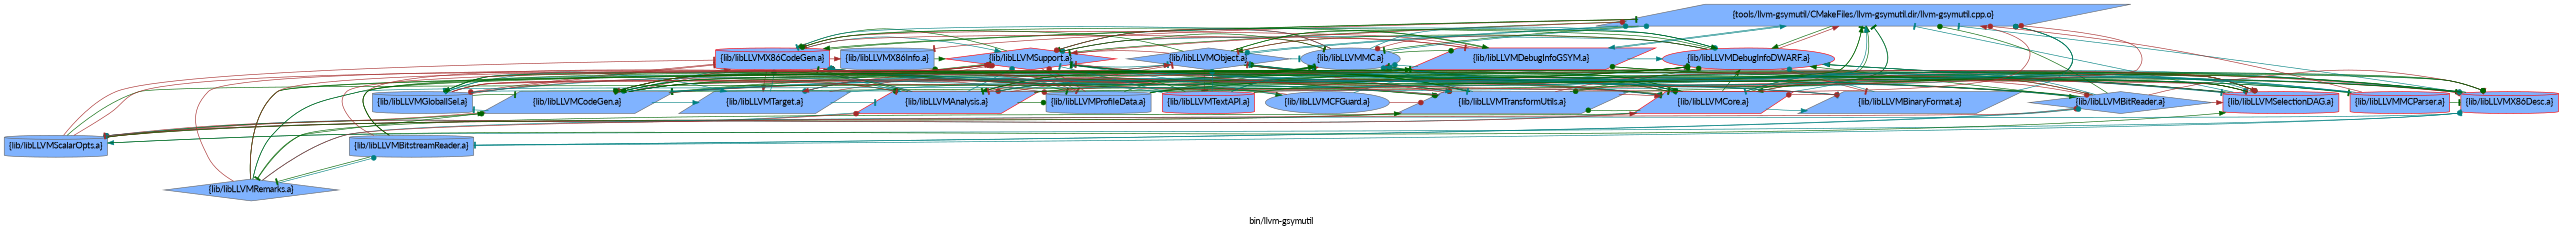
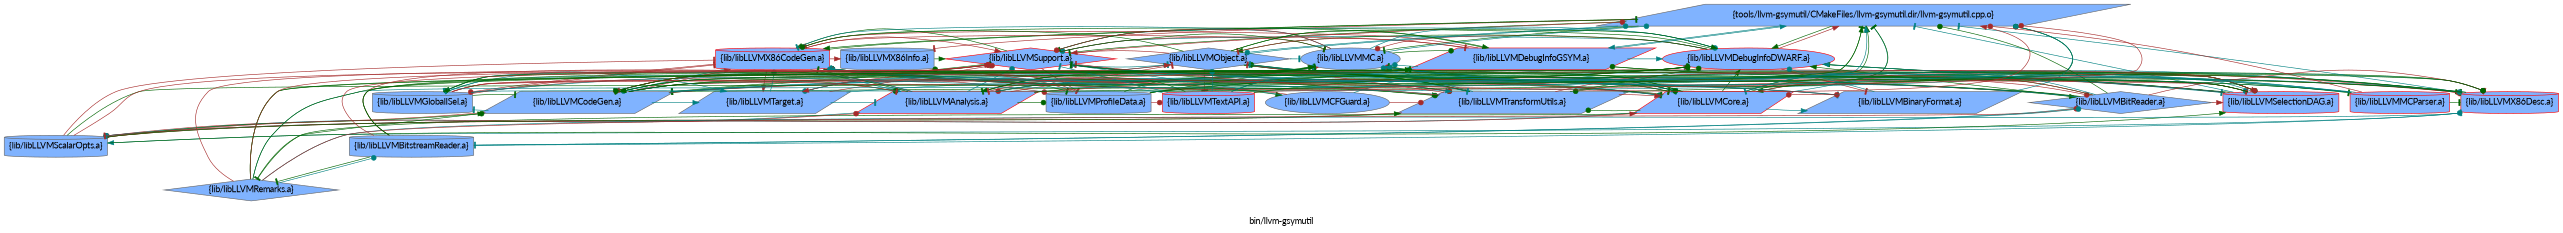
  digraph {
    fontname=Lato
    label="bin/llvm-gsymutil"
    rankdir=TB
    node [color=gray40 fillcolor="0.600000,0.5,1" fontname=Lato group=1 shape=cylinder style=filled]
    edge [arrowhead=dot color=darkgreen fontname=Lato]
    n1 [label="{tools/llvm-gsymutil/CMakeFiles/llvm-gsymutil.dir/llvm-gsymutil.cpp.o}" shape=parallelogram]
    n2 [color=red label="{lib/libLLVMX86CodeGen.a}"]
    n3 [label="{lib/libLLVMX86Info.a}"]
    n4 [color=red label="{lib/libLLVMDebugInfoDWARF.a}" shape=ellipse]
    n5 [color=red label="{lib/libLLVMSupport.a}" shape=diamond]
    n6 [color=red label="{lib/libLLVMDebugInfoGSYM.a}" shape=parallelogram]
    n7 [label="{lib/libLLVMMC.a}" shape=ellipse]
    n8 [label="{lib/libLLVMObject.a}" shape=diamond]
    n9 [label="{lib/libLLVMCodeGen.a}" shape=parallelogram]
    n10 [label="{lib/libLLVMTarget.a}" shape=parallelogram]
    n11 [label="{lib/libLLVMGlobalISel.a}"]
    n12 [color=red label="{lib/libLLVMSelectionDAG.a}"]
    n13 [color=red label="{lib/libLLVMAnalysis.a}" shape=parallelogram]
    n14 [label="{lib/libLLVMCFGuard.a}" shape=ellipse]
    n15 [color=red label="{lib/libLLVMCore.a}" shape=parallelogram]
    n16 [color=red label="{lib/libLLVMX86Desc.a}"]
    n17 [label="{lib/libLLVMProfileData.a}"]
    n18 [label="{lib/libLLVMTransformUtils.a}" shape=parallelogram]
    n19 [label="{lib/libLLVMBinaryFormat.a}" shape=parallelogram]
    n20 [label="{lib/libLLVMBitReader.a}" shape=diamond]
    n21 [color=red label="{lib/libLLVMMCParser.a}"]
    n22 [color=red label="{lib/libLLVMTextAPI.a}"]
    n23 [label="{lib/libLLVMScalarOpts.a}"]
    n24 [label="{lib/libLLVMRemarks.a}" shape=diamond]
    n25 [label="{lib/libLLVMBitstreamReader.a}"]
    subgraph sub_1 {
      rank=same
      n1
    }
    subgraph sub_2 {
      rank=same
      n2
      n3
      n4
      n5
      n6
      n7
      n8
    }
    subgraph sub_3 {
      rank=same
      n9
      n10
      n11
      n12
      n13
      n14
      n15
      n16
      n17
      n18
      n19
      n20
      n21
      n22
    }
    n1 -> n2 [arrowhead=normal]
    n1 -> n3 [arrowhead=tee color=brown]
    n1 -> n4 [arrowhead=normal]
    n1 -> n5 [arrowhead=tee]
    n1 -> n6 [arrowhead=normal color=teal]
    n1 -> n7 [arrowhead=tee]
    n1 -> n8 [color=teal]
    n2 -> n1 [arrowhead=tee]
    n2 -> n3 [arrowhead=normal color=brown]
-   n2 -> n5 [arrowhead=normal color=teal]
+   n2 -> n5 [arrowhead=normal color=brown]
    n2 -> n7 [arrowhead=tee color=brown]
    n2 -> n9 [color=teal]
    n2 -> n10 [arrowhead=normal color=brown]
    n2 -> n11 [color=brown]
    n2 -> n12 [arrowhead=tee color=teal]
    n2 -> n13 [arrowhead=normal color=teal]
    n2 -> n14 [arrowhead=normal]
    n2 -> n15 [color=teal]
    n2 -> n16 [arrowhead=tee color=brown]
    n2 -> n17 [color=brown]
    n2 -> n18 [arrowhead=normal]
    n3 -> n5 [arrowhead=normal]
    n4 -> n1 [arrowhead=normal color=brown]
    n4 -> n2 [arrowhead=normal]
    n4 -> n5 [color=teal]
    n4 -> n7 [color=brown]
    n4 -> n8 [arrowhead=normal]
    n4 -> n16 [arrowhead=normal]
    n4 -> n19 [arrowhead=tee color=brown]
    n5 -> n1 [color=brown]
    n5 -> n2 [arrowhead=normal]
    n5 -> n4 [color=teal]
    n5 -> n6 [arrowhead=tee color=brown]
    n5 -> n7 [arrowhead=tee]
    n5 -> n8 [arrowhead=tee color=teal]
    n5 -> n9 [arrowhead=tee]
    n5 -> n16 [arrowhead=normal]
    n5 -> n17 [arrowhead=tee color=brown]
    n5 -> n18
    n6 -> n1 [arrowhead=normal color=teal]
    n6 -> n2 [arrowhead=normal color=brown]
    n6 -> n4 [arrowhead=normal color=teal]
    n6 -> n5 [arrowhead=normal]
    n6 -> n7 [color=teal]
    n6 -> n8 [arrowhead=tee color=brown]
-   n6 -> n16 [arrowhead=normal]
+   n6 -> n16 [arrowhead=tee]
    n7 -> n1 [color=teal]
    n7 -> n2 [arrowhead=tee color=teal]
    n7 -> n4 [arrowhead=normal color=teal]
    n7 -> n5 [color=brown]
    n7 -> n6
    n7 -> n9 [arrowhead=tee]
    n7 -> n16 [color=brown]
    n7 -> n19 [arrowhead=tee color=teal]
    n8 -> n1 [color=teal]
    n8 -> n2
    n8 -> n4 [arrowhead=normal]
    n8 -> n5 [arrowhead=normal color=brown]
    n8 -> n6 [arrowhead=normal]
    n8 -> n7 [arrowhead=tee color=teal]
    n8 -> n15 [arrowhead=tee]
    n8 -> n16 [color=teal]
    n8 -> n19 [color=brown]
    n8 -> n20 [arrowhead=normal]
    n8 -> n21 [arrowhead=tee]
    n8 -> n22 [arrowhead=tee color=brown]
    n9 -> n1 [arrowhead=normal]
    n9 -> n2 [arrowhead=normal color=brown]
    n9 -> n4 [arrowhead=normal color=teal]
    n9 -> n5 [arrowhead=tee]
-   n9 -> n6 [arrowhead=tee color=teal]
+   n9 -> n6 [color=teal]
    n9 -> n7 [arrowhead=normal color=brown]
    n9 -> n8 [arrowhead=normal color=teal]
    n9 -> n10 [arrowhead=normal color=teal]
    n9 -> n11 [arrowhead=tee color=teal]
    n9 -> n12 [color=teal]
    n9 -> n13
    n9 -> n15 [arrowhead=tee color=brown]
    n9 -> n16 [color=teal]
    n9 -> n17 [arrowhead=tee]
    n9 -> n18
    n9 -> n23 [color=brown]
    n10 -> n2 [color=teal]
    n10 -> n5 [color=brown]
    n10 -> n7 [arrowhead=tee color=teal]
    n10 -> n13 [arrowhead=tee color=teal]
    n10 -> n15 [color=teal]
    n11 -> n1 [color=teal]
    n11 -> n2 [arrowhead=tee color=brown]
    n11 -> n5 [color=brown]
    n11 -> n7 [color=teal]
    n11 -> n9 [arrowhead=tee]
    n11 -> n10 [arrowhead=normal color=teal]
    n11 -> n12 [arrowhead=tee color=brown]
    n11 -> n13 [arrowhead=tee color=brown]
    n11 -> n15 [arrowhead=normal color=teal]
    n11 -> n18 [color=brown]
    n12 -> n1 [arrowhead=tee color=teal]
    n12 -> n2
    n12 -> n4 [arrowhead=normal]
    n12 -> n5 [arrowhead=normal color=teal]
    n12 -> n6
    n12 -> n7 [color=brown]
    n12 -> n8 [arrowhead=normal color=teal]
    n12 -> n9 [color=brown]
    n12 -> n10 [color=teal]
    n12 -> n11
    n12 -> n13 [color=brown]
    n12 -> n15 [arrowhead=normal]
    n12 -> n18
    n13 -> n1 [arrowhead=normal]
    n13 -> n2 [arrowhead=tee]
    n13 -> n4 [color=brown]
    n13 -> n5 [color=teal]
    n13 -> n7 [arrowhead=normal]
    n13 -> n8 [arrowhead=tee color=brown]
    n13 -> n9 [arrowhead=normal color=brown]
    n13 -> n11 [arrowhead=tee color=teal]
    n13 -> n12 [arrowhead=normal color=brown]
    n13 -> n15 [arrowhead=tee]
    n13 -> n17
    n13 -> n18 [arrowhead=normal color=teal]
    n13 -> n23 [color=teal]
    n14 -> n2 [color=brown]
    n14 -> n5 [arrowhead=tee color=teal]
    n14 -> n15 [arrowhead=tee color=teal]
    n14 -> n18 [color=brown]
    n15 -> n1 [arrowhead=tee color=teal]
    n15 -> n2
    n15 -> n4 [arrowhead=normal]
    n15 -> n5 [arrowhead=tee color=brown]
    n15 -> n7 [arrowhead=normal color=teal]
    n15 -> n9 [arrowhead=tee]
    n15 -> n12
    n15 -> n13 [arrowhead=tee]
    n15 -> n16
    n15 -> n18
    n15 -> n19 [arrowhead=normal color=teal]
    n15 -> n20 [color=brown]
    n15 -> n23 [color=teal]
    n15 -> n24 [arrowhead=tee]
    n16 -> n1 [arrowhead=tee color=teal]
    n16 -> n2 [color=teal]
    n16 -> n3
    n16 -> n7 [arrowhead=tee]
    n16 -> n23 [arrowhead=normal color=teal]
    n17 -> n1
    n17 -> n4 [arrowhead=tee]
-   n17 -> n5 [color=brown]
+   n17 -> n22 [color=brown]
    n17 -> n6 [arrowhead=normal]
    n17 -> n7 [arrowhead=normal]
    n17 -> n9 [arrowhead=normal color=brown]
    n17 -> n10 [arrowhead=normal color=brown]
    n17 -> n15
    n18 -> n1 [arrowhead=tee]
    n18 -> n2 [arrowhead=tee color=teal]
    n18 -> n4
    n18 -> n5 [arrowhead=tee color=brown]
    n18 -> n7 [color=teal]
    n18 -> n8 [arrowhead=tee color=brown]
    n18 -> n9
    n18 -> n11 [arrowhead=normal]
    n18 -> n12 [color=brown]
    n18 -> n13 [arrowhead=normal]
    n18 -> n15 [arrowhead=normal color=brown]
    n18 -> n23 [arrowhead=tee color=brown]
    n19 -> n1 [color=teal]
    n19 -> n4 [color=teal]
    n19 -> n5 [arrowhead=tee color=teal]
    n19 -> n15 [color=brown]
    n20 -> n1
    n20 -> n2 [arrowhead=normal color=brown]
    n20 -> n4 [arrowhead=normal]
    n20 -> n5 [arrowhead=tee color=teal]
    n20 -> n7 [arrowhead=normal color=teal]
    n20 -> n8
    n20 -> n9 [arrowhead=normal]
    n20 -> n12 [arrowhead=normal color=brown]
    n20 -> n13 [arrowhead=tee color=brown]
    n20 -> n15 [arrowhead=tee color=teal]
    n20 -> n16 [arrowhead=tee color=brown]
    n20 -> n25 [arrowhead=tee color=teal]
    n21 -> n1 [color=brown]
    n21 -> n2 [color=teal]
    n21 -> n4 [arrowhead=normal color=teal]
    n21 -> n5 [arrowhead=tee]
    n21 -> n7 [arrowhead=normal color=teal]
    n21 -> n8 [arrowhead=tee color=teal]
    n21 -> n16 [arrowhead=tee]
    n22 -> n1 [color=brown]
    n22 -> n2 [arrowhead=normal color=teal]
    n22 -> n4 [arrowhead=tee]
    n22 -> n5 [arrowhead=tee color=teal]
    n22 -> n8 [color=teal]
    n22 -> n9 [arrowhead=normal]
    n22 -> n16
    n22 -> n18 [arrowhead=tee color=teal]
    n23 -> n1 [arrowhead=tee]
    n23 -> n2 [arrowhead=tee color=brown]
    n23 -> n5 [arrowhead=normal color=brown]
    n23 -> n9
    n23 -> n12 [arrowhead=normal]
    n23 -> n13 [color=brown]
    n23 -> n15 [arrowhead=normal color=brown]
    n23 -> n18 [arrowhead=normal]
    n24 -> n1 [arrowhead=normal color=teal]
    n24 -> n4 [arrowhead=tee]
    n24 -> n5 [color=brown]
    n24 -> n6 [arrowhead=tee]
    n24 -> n7 [arrowhead=tee]
    n24 -> n8 [arrowhead=normal color=brown]
    n24 -> n9 [arrowhead=normal]
    n24 -> n16 [color=teal]
    n24 -> n20 [color=brown]
    n24 -> n25 [color=teal]
    n25 -> n1 [arrowhead=normal color=brown]
    n25 -> n4
    n25 -> n5 [color=brown]
    n25 -> n6 [arrowhead=normal]
    n25 -> n16 [arrowhead=tee color=teal]
    n25 -> n20 [color=teal]
    n25 -> n24 [arrowhead=tee]
  }
